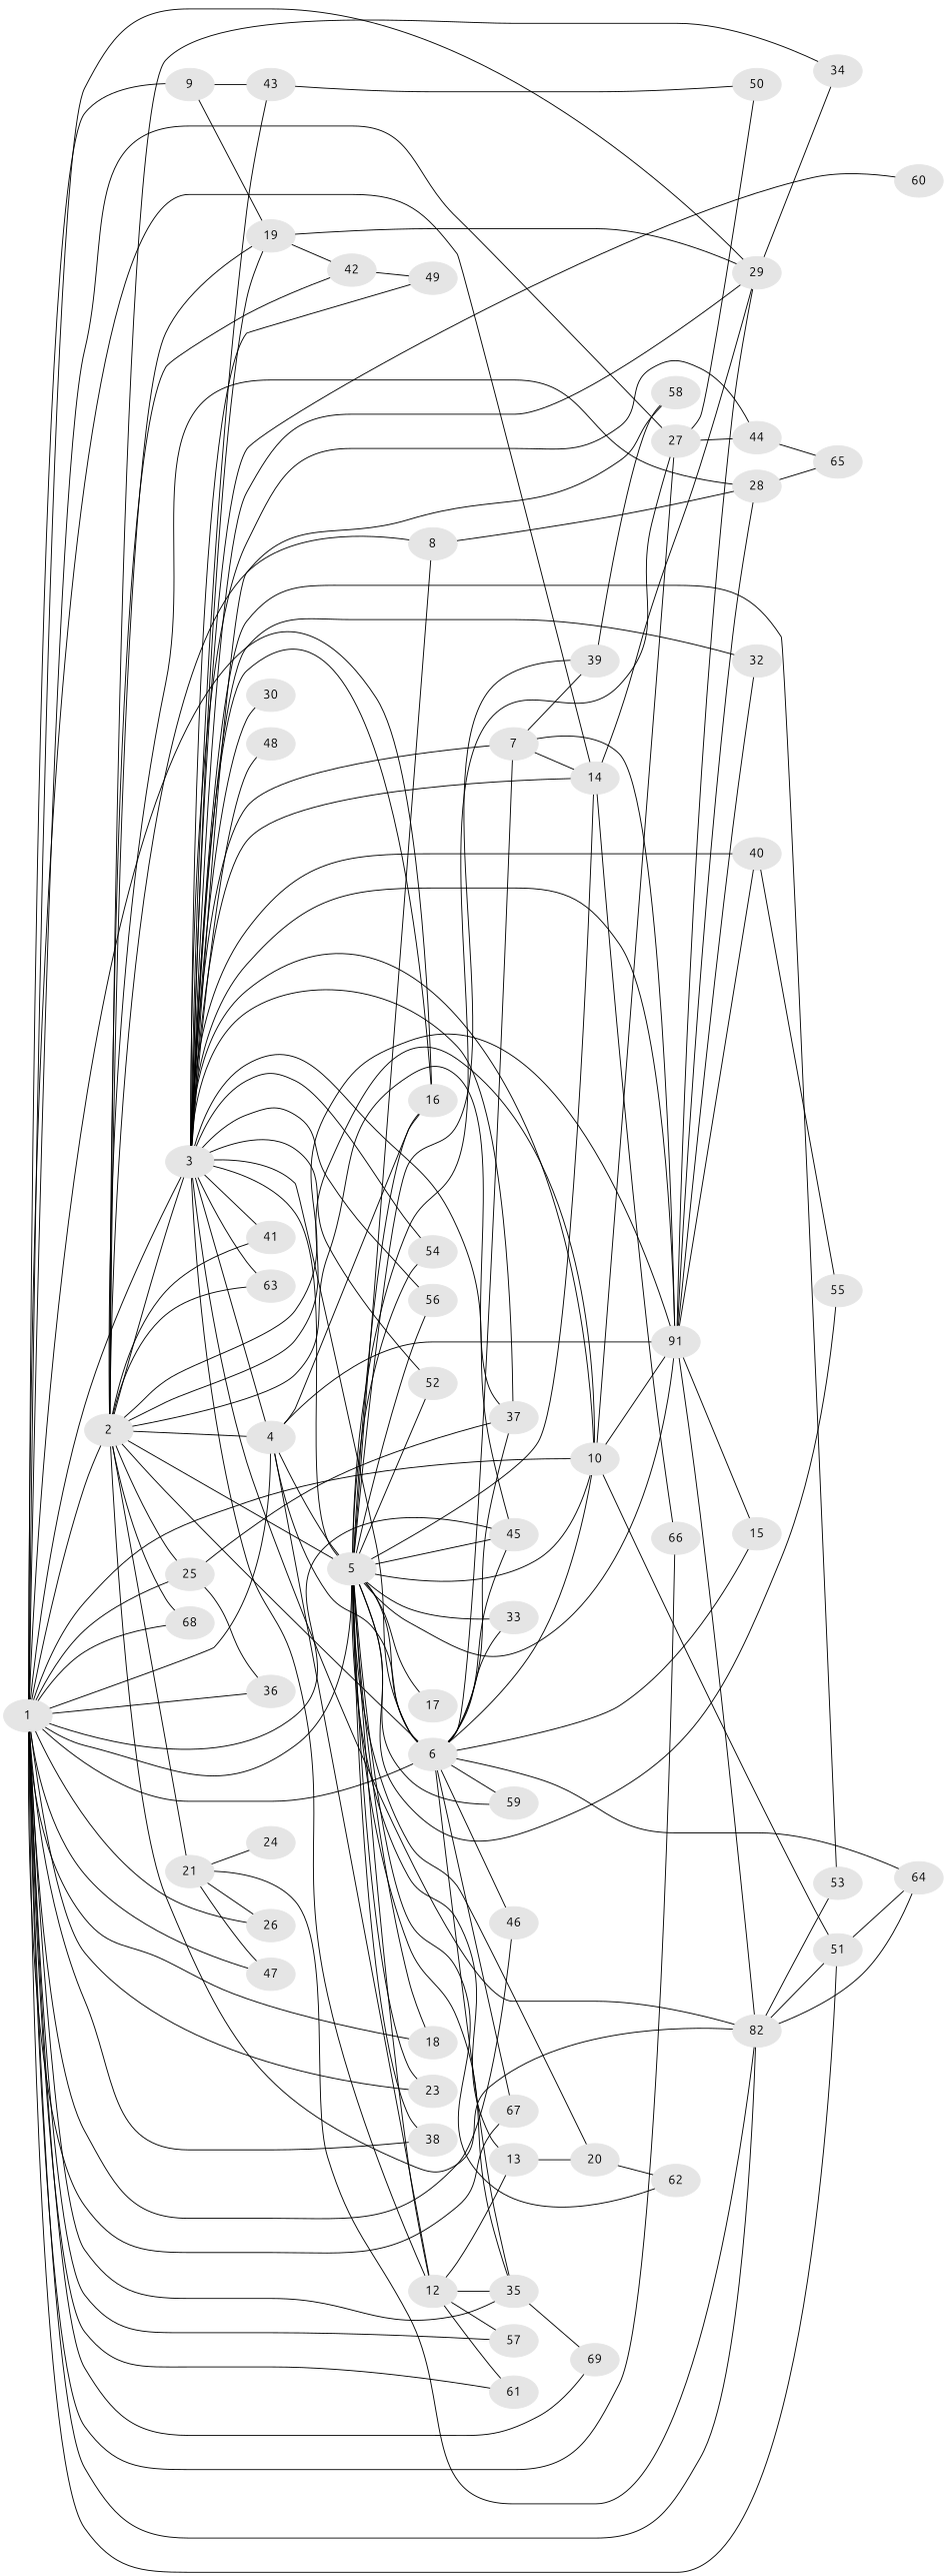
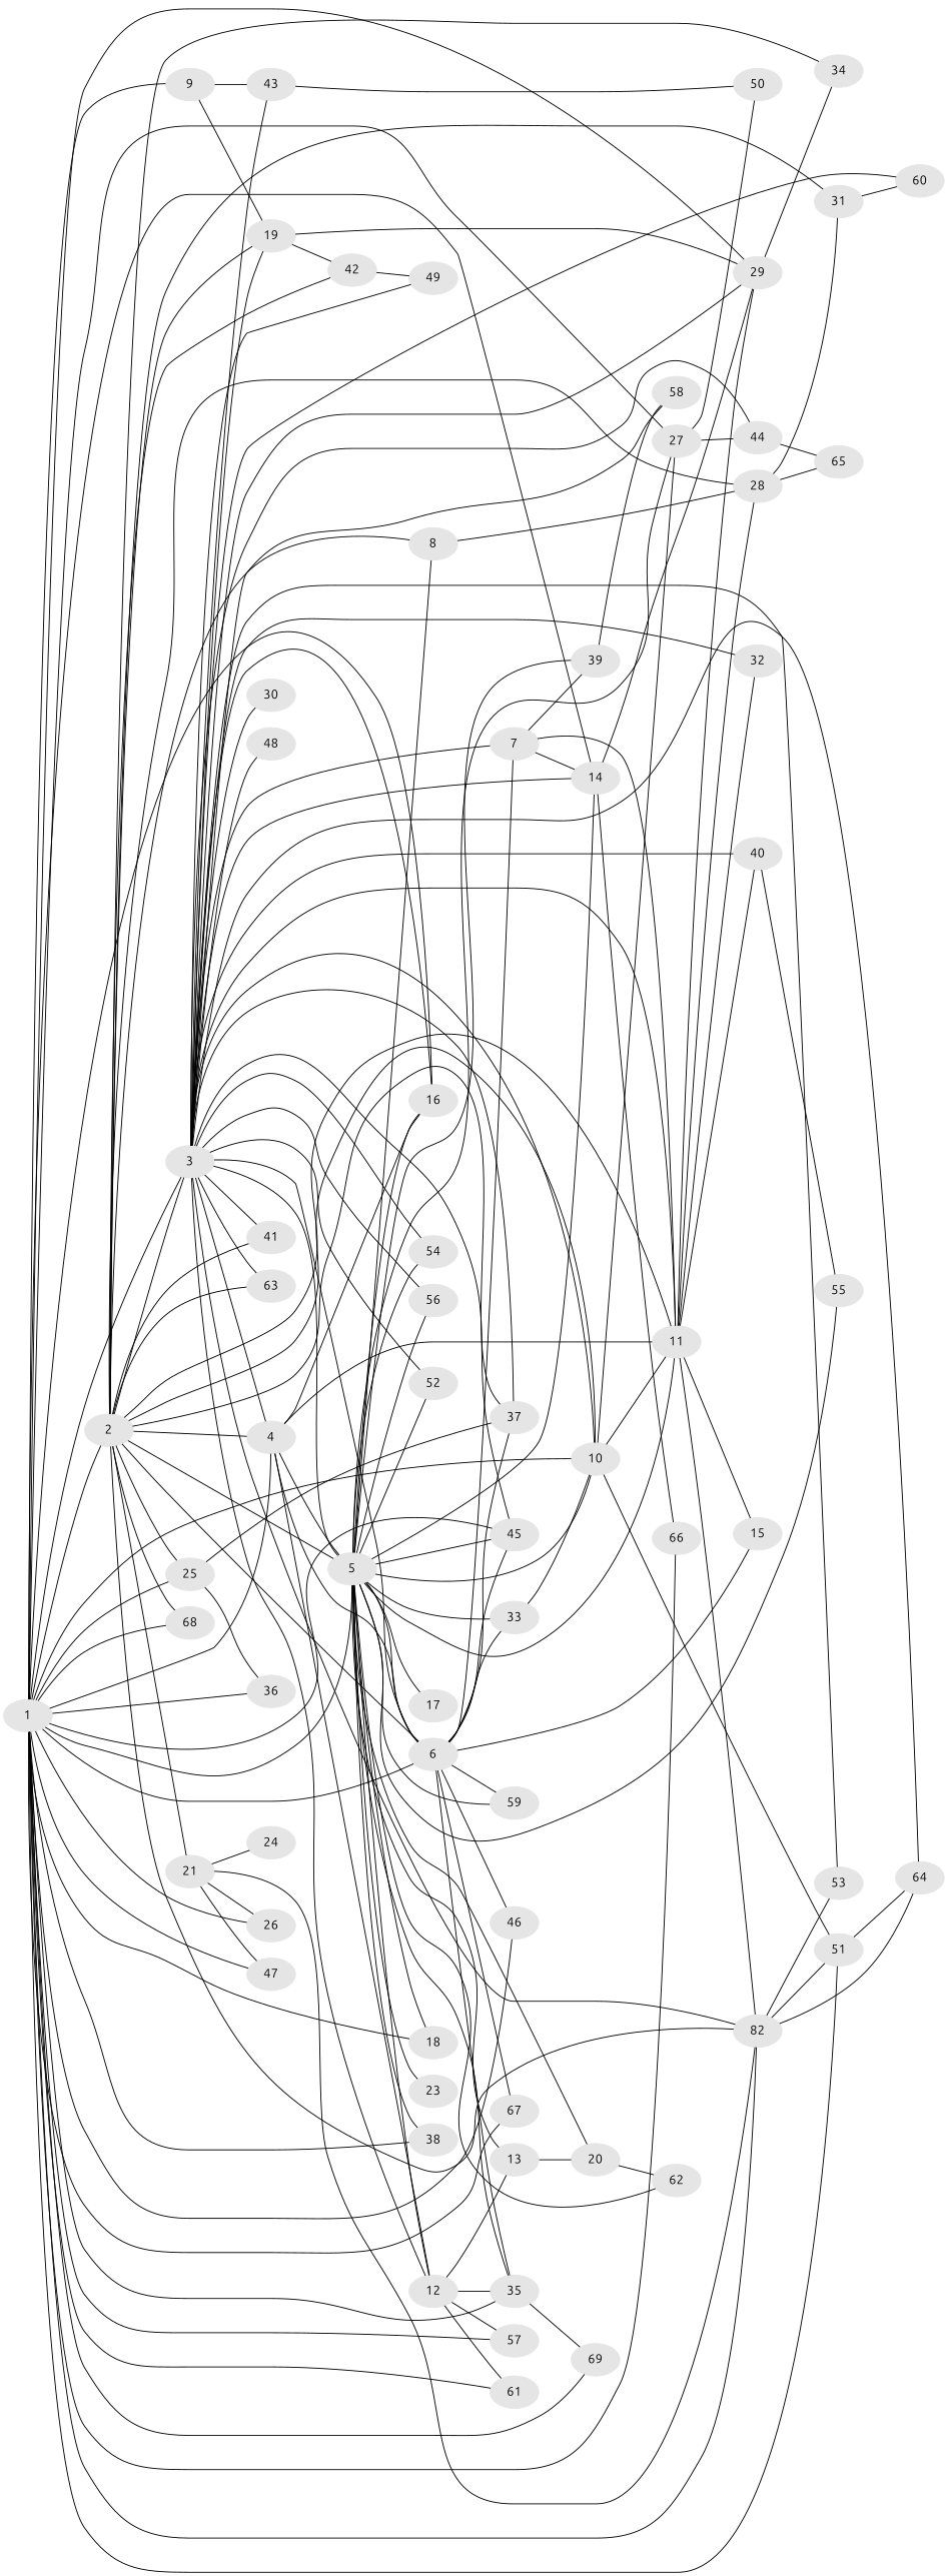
  graph {
    fontname=Ubuntu
    rankdir=LR
    node [color=gray90 fontname=Ubuntu style=filled]
    edge [fontname=Ubuntu weight=1.0]
    1
    2
    3
    4
    5
    6
    9
    10
    14
    16
    18
    n12 [label=82]
    23
    25
    26
    27
    29
    36
    38
    45
    46
    47
    51
    57
    61
    66
    67
    68
    69
    35
    21
    8
-   11 [label=91]
+   11
    19
    28
+   31
    34
    37
    41
    42
    63
    7
    12
    30
    32
    40
    43
    44
    48
    49
    52
    53
    54
    56
    58
    60
    64
    17
    13
    20
    33
    39
    55
    59
    62
    15
    24
    50
    65
    1 -- 2 [weight=4.0]
    1 -- 3 [weight=8.0]
    1 -- 4 [weight=2.0]
    1 -- 5 [weight=4.0]
    1 -- 6 [weight=2.0]
    1 -- 9
    1 -- 10
    1 -- 14
    1 -- 16
    1 -- 18 [weight=2.0]
    1 -- n12 [weight=2.0]
-   1 -- 23
    1 -- 25
    1 -- 26
    1 -- 27
    1 -- 29
    1 -- 36
    1 -- 38
    1 -- 45
    1 -- 46
    1 -- 47
    1 -- 51
    1 -- 57
    1 -- 61
    1 -- 66
    1 -- 67
    1 -- 68
    1 -- 69
    1 -- 35
    2 -- 3 [weight=5.0]
    2 -- 4 [weight=2.0]
    2 -- 5 [weight=4.0]
    2 -- 6 [weight=2.0]
    2 -- 10
    2 -- n12 [weight=2.0]
    2 -- 25
    2 -- 68
    2 -- 21
    2 -- 8
    2 -- 11
    2 -- 19
    2 -- 28
+   2 -- 31
    2 -- 34
    2 -- 37
    2 -- 41
    2 -- 42
    2 -- 63
    3 -- 4 [weight=6.0]
    3 -- 5 [weight=6.0]
    3 -- 6 [weight=3.0]
    3 -- 10
    3 -- 14 [weight=2.0]
    3 -- 16 [weight=2.0]
    3 -- n12
    3 -- 29
    3 -- 45
    3 -- 11
    3 -- 19
    3 -- 37
    3 -- 41
    3 -- 63
    3 -- 7 [weight=2.0]
    3 -- 12
    3 -- 30 [weight=2.0]
    3 -- 32 [weight=3.0]
    3 -- 40 [weight=3.0]
    3 -- 43
    3 -- 44
    3 -- 48
    3 -- 49
    3 -- 52
    3 -- 53
    3 -- 54
    3 -- 56
    3 -- 58
    3 -- 60
-   6 -- 64
+   3 -- 64
    4 -- 5 [weight=2.0]
    4 -- 6 [weight=2.0]
    4 -- 16
    4 -- 11 [weight=10.0]
    4 -- 12
    5 -- 6 [weight=3.0]
    5 -- 10
    5 -- 14
    5 -- 16
    5 -- 18
    5 -- 23
    5 -- 27
    5 -- 38 [weight=2.0]
    5 -- 45
    5 -- 35
    5 -- 8
    5 -- 11
    5 -- 12 [weight=2.0]
    5 -- 52
    5 -- 54
    5 -- 56
    5 -- 17
    5 -- 13
    5 -- 20
    5 -- 33
    5 -- 39 [weight=2.0]
    5 -- 55
    5 -- 59
    5 -- 62
-   6 -- 10
+   33 -- 10
    6 -- 45
    6 -- 46
    6 -- 67
    6 -- 35
    6 -- 37
    6 -- 7 [weight=2.0]
    6 -- 33
    6 -- 59
    6 -- 15
    9 -- 19
    9 -- 43
    10 -- 27
    10 -- 51
    10 -- 11
    14 -- 29
    14 -- 66
    n12 -- 51
    n12 -- 53
    n12 -- 64
    25 -- 36
    25 -- 37
    27 -- 44
    27 -- 50
    29 -- 34
    51 -- 64
    35 -- 69
    21 -- n12
    21 -- 26
    21 -- 47
    21 -- 24
    8 -- 28
    11 -- n12
    11 -- 29
    11 -- 28
    11 -- 32
    11 -- 40
    11 -- 15
    19 -- 29
    19 -- 42
+   28 -- 31
    28 -- 65
+   31 -- 60
    42 -- 49
    7 -- 14
    7 -- 11
    7 -- 39
    12 -- 57
    12 -- 61
    12 -- 35
    12 -- 13
    40 -- 55
    43 -- 50
    44 -- 65
    13 -- 20
    20 -- 62
    39 -- 58
  }
